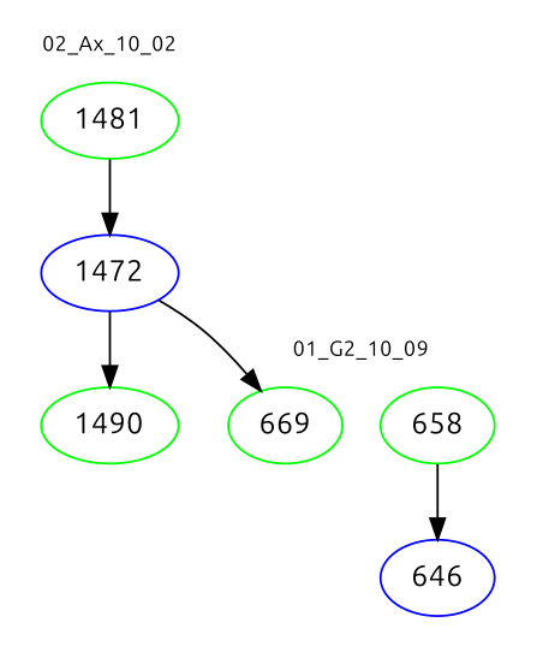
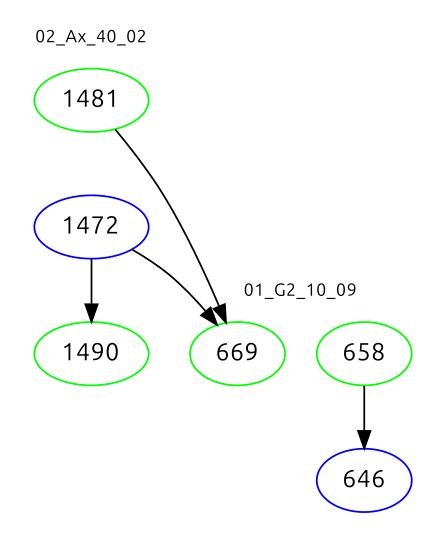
  digraph {
    fontname=Ubuntu
    node [color=green fontname=Ubuntu]
    edge [color=black fontname=Ubuntu]
    n1 [label=1481]
    n2 [color=blue label=1472]
    n3 [label=1490]
    n4 [label=658]
    n5 [color=blue label=646]
    n6 [label=669]
    subgraph cluster_1 {
      color=white
      fontsize=10
-     label="02_Ax_10_02"
+     label="02_Ax_40_02"
      n1
      n2
      n3
    }
    subgraph cluster_2 {
      color=white
      fontsize=10
      label="01_G2_10_09"
      n4
      n5
      n6
    }
-   n1 -> n2
+   n1 -> n6
    n2 -> n3
    n2 -> n6
    n4 -> n5
  }
